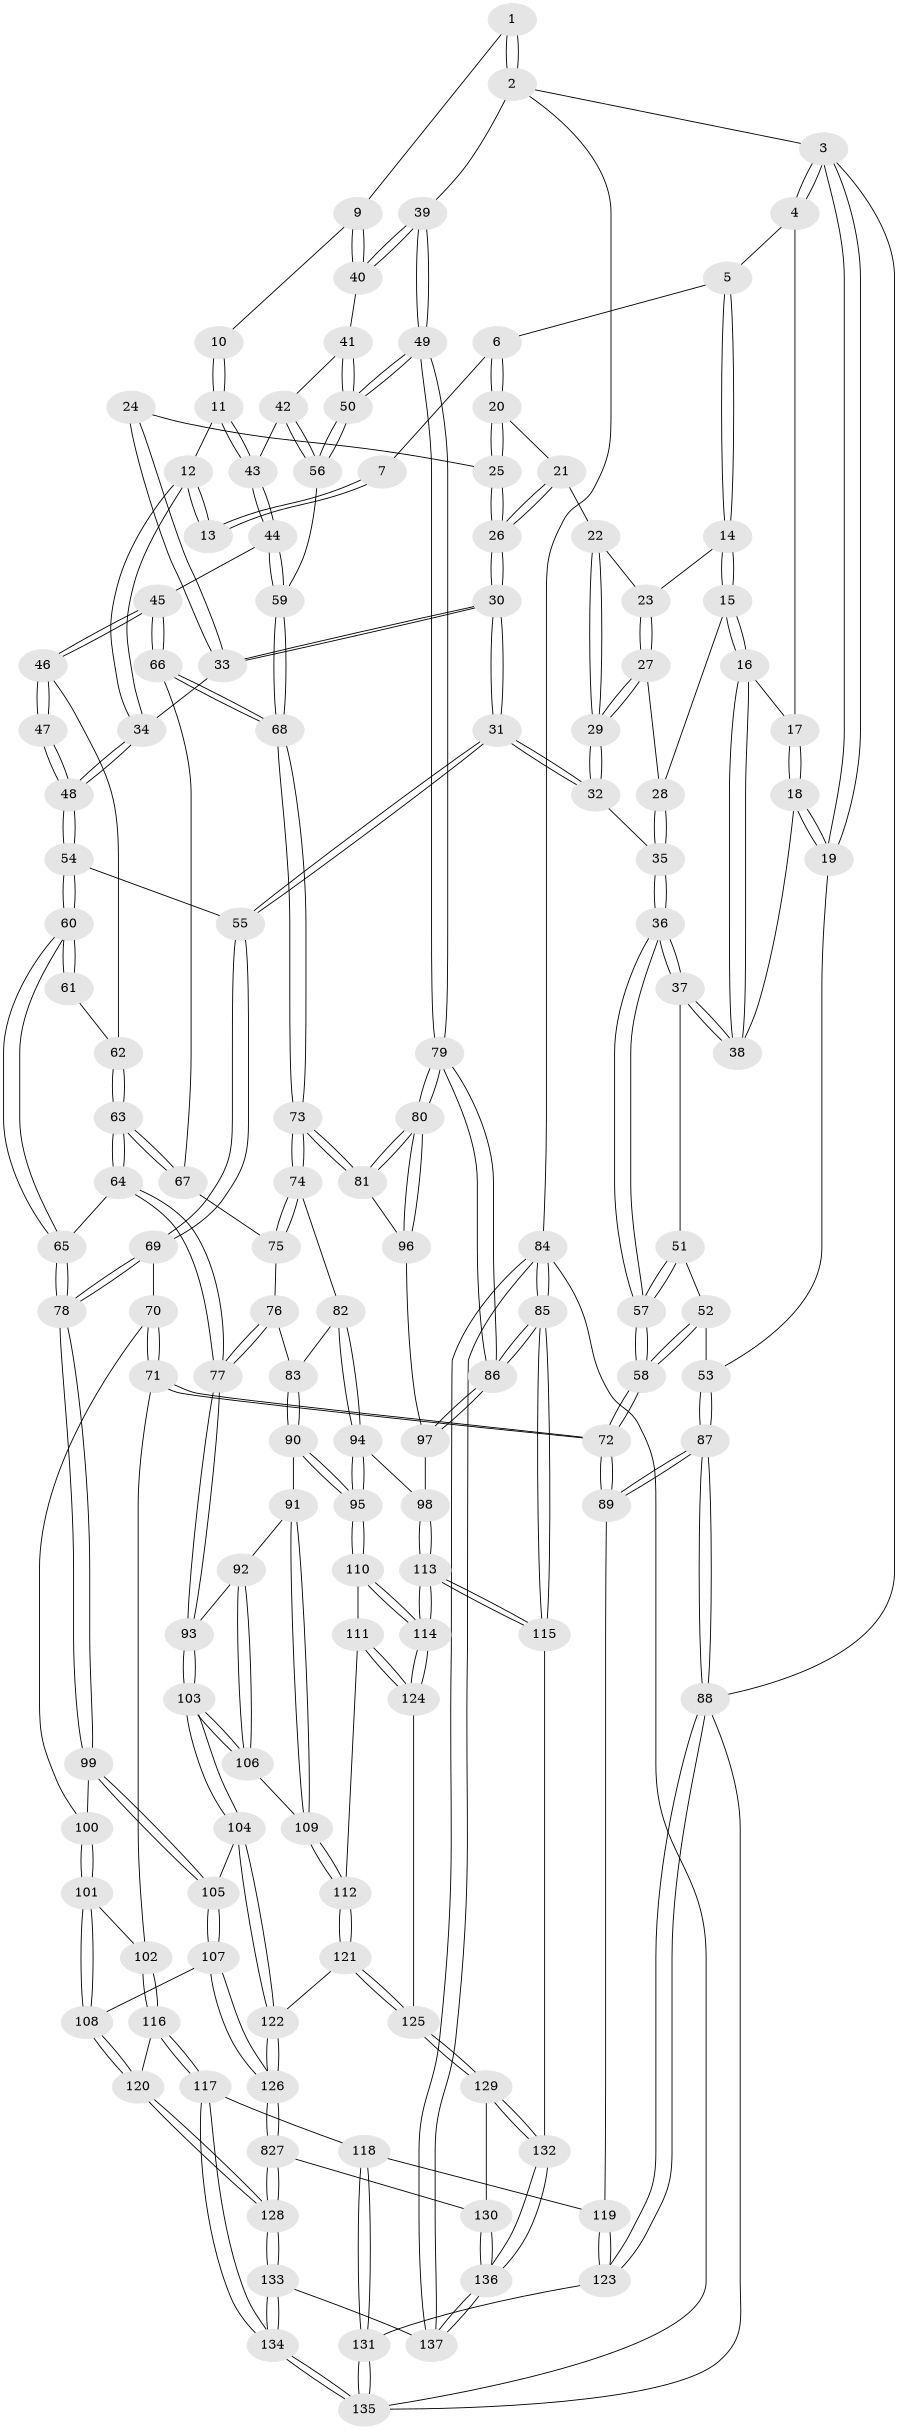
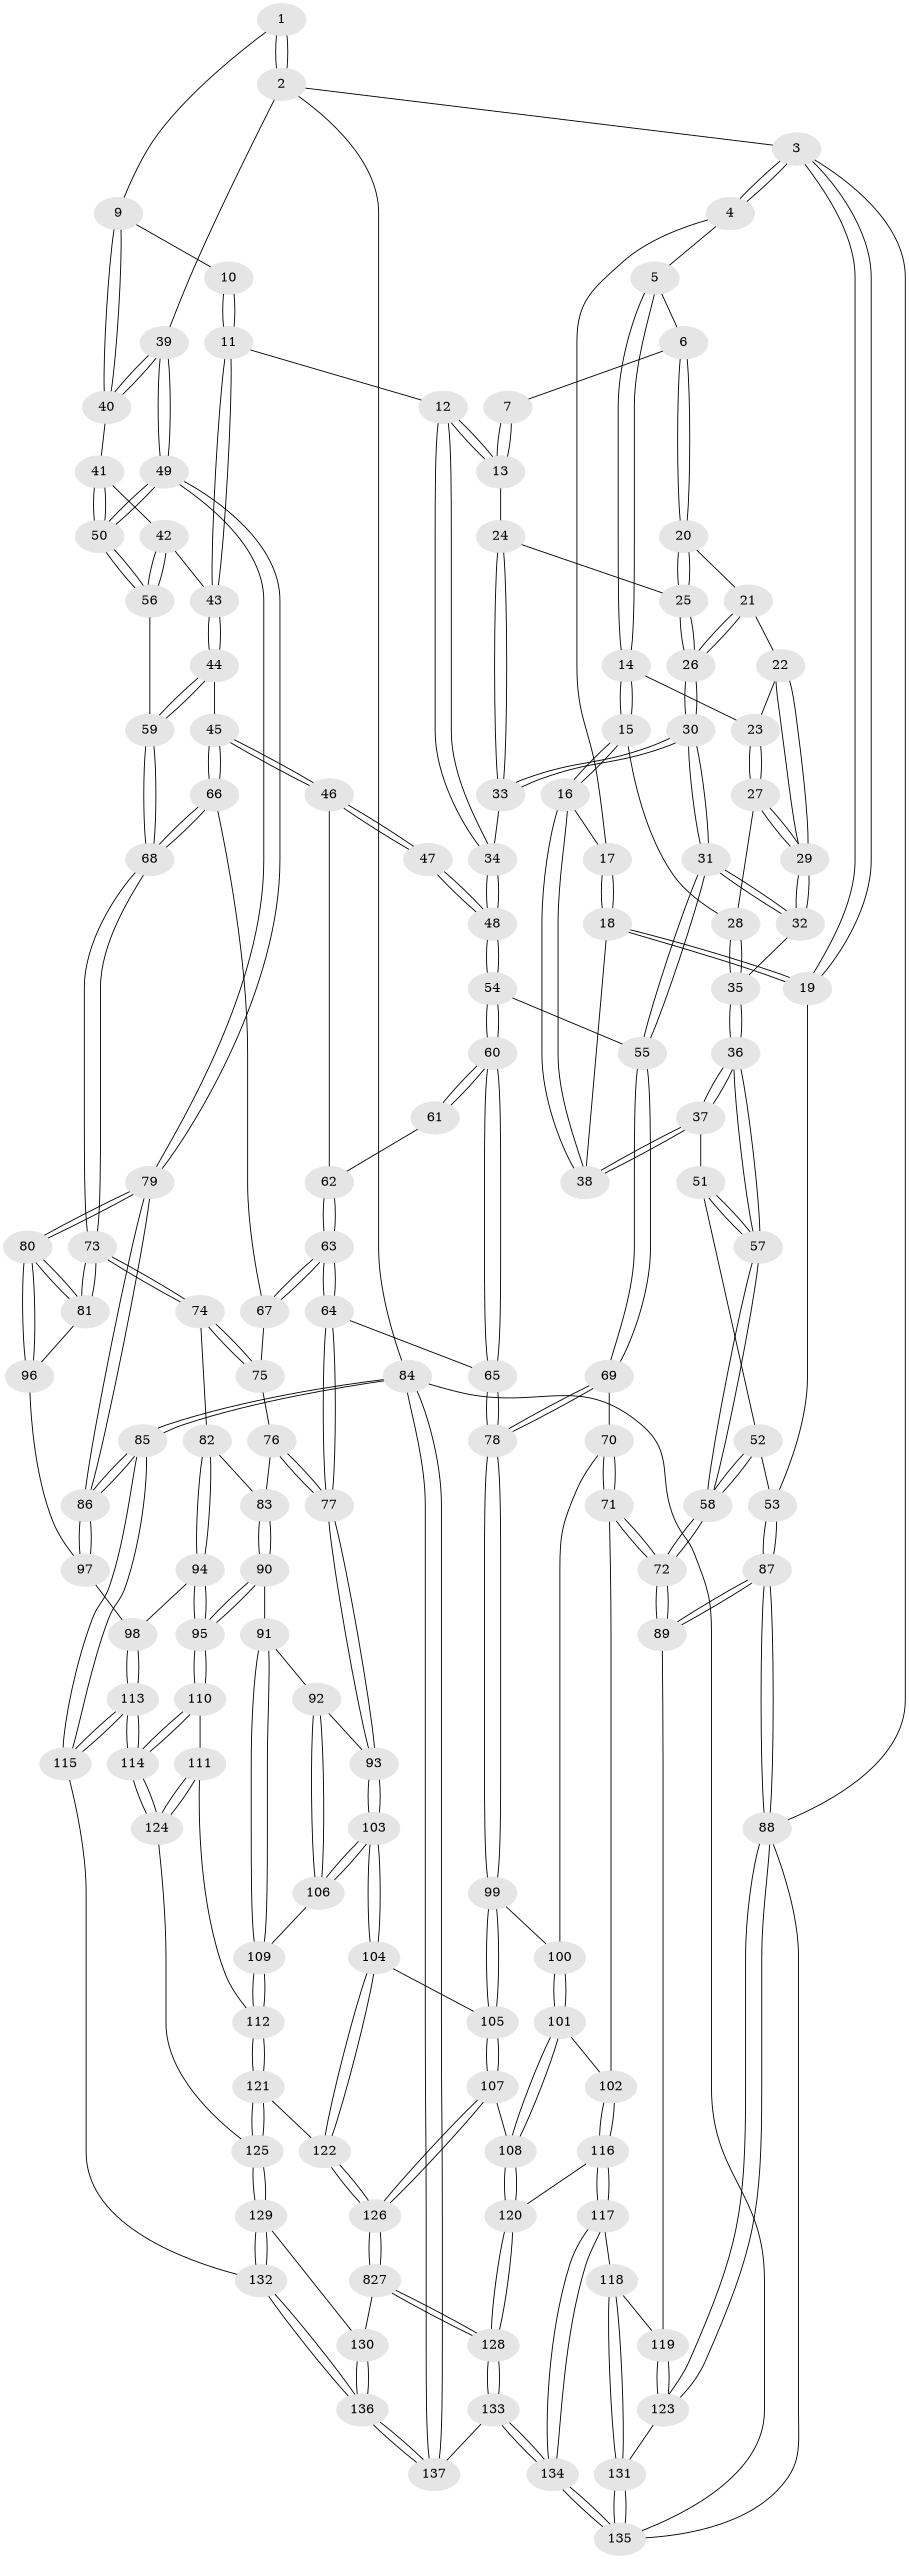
  graph {
    node [color=gray90 style=filled]
    1
    2
    9
    3
    39
    84
    10
    40
    4
    19
    88
    49
    85
    135
    137
    5
    17
    53
    123
    6
    14
    18
    7
    20
    15
    23
    13
    21
    25
    24
    11
    41
    12
    43
    34
    44
    48
    33
    16
    28
    27
    38
    35
    87
    22
    26
    29
    30
    32
    31
    36
    55
    69
    54
    37
    57
    51
    58
    52
    50
    79
    42
    56
    59
    45
    46
    66
    68
    47
    62
    67
    63
    60
    80
    86
    72
    89
    61
    65
    78
    70
    73
    64
    77
    75
    93
    99
    76
    74
    81
    71
    100
    102
    101
    116
    119
    82
    96
    83
    94
    90
    103
    105
    97
    95
    98
    91
    115
    132
    131
    92
    109
    110
    106
    112
    104
    113
    111
    114
    107
    108
    120
    117
    122
    126
    n126 [label=827]
    128
    121
    124
    125
    136
    118
    134
    133
    129
    130
    1 -- 2
    1 -- 2
    1 -- 9
    2 -- 3
    2 -- 39
    2 -- 84
    9 -- 10
    9 -- 40
    9 -- 40
    3 -- 4
    3 -- 4
    3 -- 19
    3 -- 19
    3 -- 88
    39 -- 40
    39 -- 40
    39 -- 49
    39 -- 49
    84 -- 85
    84 -- 85
    84 -- 135
    84 -- 137
    84 -- 137
    10 -- 11
    10 -- 11
    40 -- 41
    4 -- 5
    4 -- 17
    19 -- 53
    88 -- 135
    88 -- 123
    88 -- 123
    49 -- 50
    49 -- 50
    49 -- 79
    49 -- 79
    85 -- 86
    85 -- 86
    85 -- 115
    85 -- 115
    5 -- 6
    5 -- 14
    5 -- 14
    17 -- 18
    17 -- 18
    53 -- 87
    53 -- 87
    123 -- 131
    6 -- 7
    6 -- 20
    6 -- 20
    14 -- 15
    14 -- 15
    14 -- 23
    18 -- 19
    18 -- 19
    18 -- 38
    7 -- 13
    7 -- 13
    20 -- 21
    20 -- 25
    20 -- 25
    15 -- 16
    15 -- 16
    15 -- 28
    23 -- 27
    23 -- 27
+   13 -- 24
    21 -- 22
    21 -- 26
    21 -- 26
    25 -- 26
    25 -- 26
    24 -- 25
    24 -- 33
    24 -- 33
    11 -- 12
    11 -- 43
    11 -- 43
    41 -- 50
    41 -- 50
    41 -- 42
    12 -- 13
    12 -- 13
    12 -- 34
    12 -- 34
    43 -- 44
    43 -- 44
    34 -- 48
    34 -- 48
    44 -- 59
    44 -- 59
    44 -- 45
    48 -- 54
    48 -- 54
    33 -- 34
    16 -- 17
    16 -- 38
    16 -- 38
    28 -- 35
    28 -- 35
    27 -- 28
    27 -- 29
    27 -- 29
    35 -- 36
    35 -- 36
    87 -- 88
    87 -- 88
    87 -- 89
    87 -- 89
    22 -- 23
    22 -- 29
    22 -- 29
    26 -- 30
    26 -- 30
    29 -- 32
    29 -- 32
    30 -- 33
    30 -- 33
    30 -- 31
    30 -- 31
    32 -- 35
    31 -- 32
    31 -- 32
    31 -- 55
    31 -- 55
    36 -- 37
    36 -- 37
    36 -- 57
    36 -- 57
    55 -- 69
    55 -- 69
    69 -- 78
    69 -- 78
    69 -- 70
    54 -- 55
    54 -- 60
    54 -- 60
    37 -- 38
    37 -- 38
    37 -- 51
    57 -- 58
    57 -- 58
    51 -- 57
    51 -- 57
    51 -- 52
    58 -- 72
    58 -- 72
    52 -- 53
    52 -- 58
    52 -- 58
    50 -- 56
    50 -- 56
    79 -- 80
    79 -- 80
    79 -- 86
    79 -- 86
    42 -- 43
    42 -- 56
    42 -- 56
    56 -- 59
    59 -- 68
    59 -- 68
    45 -- 46
    45 -- 46
    45 -- 66
    45 -- 66
    46 -- 47
    46 -- 47
    46 -- 62
    66 -- 68
    66 -- 68
    66 -- 67
    68 -- 73
    68 -- 73
    47 -- 48
    47 -- 48
    62 -- 63
    62 -- 63
    67 -- 75
    63 -- 67
    63 -- 67
    63 -- 64
    63 -- 64
    60 -- 61
    60 -- 61
    60 -- 65
    60 -- 65
    80 -- 81
    80 -- 81
    80 -- 96
    80 -- 96
    86 -- 97
    86 -- 97
    72 -- 89
    72 -- 89
    89 -- 119
    61 -- 62
    65 -- 78
    65 -- 78
    78 -- 99
    78 -- 99
    70 -- 71
    70 -- 71
    70 -- 100
    73 -- 74
    73 -- 74
    73 -- 81
    73 -- 81
    64 -- 65
    64 -- 77
    64 -- 77
    77 -- 93
    77 -- 93
    75 -- 76
    93 -- 103
    93 -- 103
    99 -- 100
    99 -- 105
    99 -- 105
    76 -- 77
    76 -- 77
    76 -- 83
    74 -- 75
    74 -- 75
    74 -- 82
    81 -- 96
    71 -- 72
    71 -- 72
    71 -- 102
    100 -- 101
    100 -- 101
    102 -- 116
    102 -- 116
    101 -- 102
    101 -- 108
    101 -- 108
    116 -- 120
    116 -- 117
    116 -- 117
    119 -- 123
    119 -- 123
    82 -- 83
    82 -- 94
    82 -- 94
    96 -- 97
    83 -- 90
    83 -- 90
    94 -- 95
    94 -- 95
    94 -- 98
    90 -- 95
    90 -- 95
    90 -- 91
    103 -- 106
    103 -- 106
    103 -- 104
    103 -- 104
    105 -- 107
    105 -- 107
    97 -- 98
    95 -- 110
    95 -- 110
    98 -- 113
    98 -- 113
    91 -- 92
    91 -- 109
    91 -- 109
    115 -- 132
    132 -- 136
    132 -- 136
    131 -- 135
    131 -- 135
    92 -- 93
    92 -- 106
    92 -- 106
    109 -- 112
    109 -- 112
    110 -- 111
    110 -- 114
    110 -- 114
    106 -- 109
    112 -- 121
    112 -- 121
    104 -- 105
    104 -- 122
    104 -- 122
    113 -- 115
    113 -- 115
    113 -- 114
    113 -- 114
    111 -- 112
    111 -- 124
    111 -- 124
    114 -- 124
    114 -- 124
    107 -- 108
    107 -- 126
    107 -- 126
    108 -- 120
    108 -- 120
    120 -- 128
    120 -- 128
    117 -- 118
    117 -- 134
    117 -- 134
    122 -- 126
    122 -- 126
    126 -- n126
    126 -- n126
    n126 -- 128
    n126 -- 128
    n126 -- 130
    128 -- 133
    128 -- 133
    121 -- 122
    121 -- 125
    121 -- 125
    124 -- 125
    125 -- 129
    125 -- 129
    136 -- 137
    136 -- 137
    118 -- 119
    118 -- 131
    118 -- 131
    134 -- 135
    134 -- 135
    133 -- 137
    133 -- 134
    133 -- 134
    129 -- 132
    129 -- 132
    129 -- 130
    130 -- 136
    130 -- 136
  }
